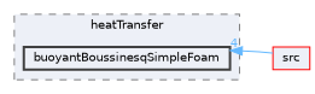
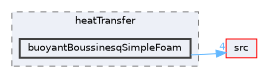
  digraph {
    compound=true
    rankdir=LR
    node [fillcolor="#edf0f7" fontname=Helvetica fontsize=10 shape=box]
    n1 [color=grey25 height=0.2 label=buoyantBoussinesqSimpleFoam style="filled,bold" width=0.4]
    n2 [color=red height=0.2 label=src style=filled width=0.4]
    subgraph cluster_1 {
      bgcolor="#edf0f7"
      fontname=Helvetica
      fontsize=10
      label=heatTransfer
      pencolor=grey50
      style="filled,dashed"
      n1
    }
-   n2 -> n1 [color=steelblue1 fontcolor=steelblue1 fontname=Helvetica fontsize=10 headlabel=4 labeldistance=1.5 labelfontname=Helvetica labelfontsize=10]
+   n1 -> n2 [color=steelblue1 fontcolor=steelblue1 fontname=Helvetica fontsize=10 headlabel=4 labeldistance=1.5 labelfontname=Helvetica labelfontsize=10]
  }
